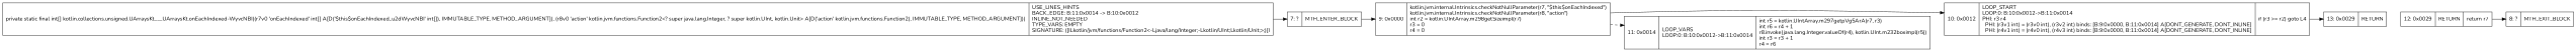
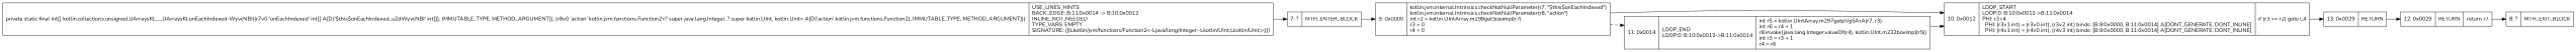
  digraph {
    fontname=Nunito
    rankdir=LR
    node [fontname=Nunito shape=record]
    edge [fontname=Nunito]
    n1 [label="{7\:\ ?|MTH_ENTER_BLOCK\l}"]
    n2 [label="{9\:\ 0x0000|kotlin.jvm.internal.Intrinsics.checkNotNullParameter(r7, \"$this$onEachIndexed\")\lkotlin.jvm.internal.Intrinsics.checkNotNullParameter(r8, \"action\")\lint r2 = kotlin.UIntArray.m298getSizeimpl(r7)\lr3 = 0\lr4 = 0\l}"]
    n3 [label="{10\:\ 0x0012|LOOP_START\lLOOP:0: B:10:0x0012\-\>B:11:0x0014\lPHI: r3 r4 \l  PHI: (r3v1 int) = (r3v0 int), (r3v2 int) binds: [B:9:0x0000, B:11:0x0014] A[DONT_GENERATE, DONT_INLINE]\l  PHI: (r4v1 int) = (r4v0 int), (r4v3 int) binds: [B:9:0x0000, B:11:0x0014] A[DONT_GENERATE, DONT_INLINE]\l|if (r3 \>= r2) goto L4\l}"]
-   n4 [label="{11\:\ 0x0014|LOOP_VARS\lLOOP:0: B:10:0x0012\-\>B:11:0x0014\l|int r5 = kotlin.UIntArray.m297getpVg5ArA(r7, r3)\lint r6 = r4 + 1\lr8.invoke(java.lang.Integer.valueOf(r4), kotlin.UInt.m232boximpl(r5))\lint r3 = r3 + 1\lr4 = r6\l}"]
+   n4 [label="{11\:\ 0x0014|LOOP_END\lLOOP:0: B:10:0x0012\-\>B:11:0x0014\l|int r5 = kotlin.UIntArray.m297getpVg5ArA(r7, r3)\lint r6 = r4 + 1\lr8.invoke(java.lang.Integer.valueOf(r4), kotlin.UInt.m232boximpl(r5))\lint r3 = r3 + 1\lr4 = r6\l}"]
    n5 [label="{13\:\ 0x0029|RETURN\l}"]
    n6 [label="{12\:\ 0x0029|RETURN\l|return r7\l}"]
    n7 [label="{8\:\ ?|MTH_EXIT_BLOCK\l}"]
    n8 [label="{private static final int[] kotlin.collections.unsigned.UArraysKt___UArraysKt.onEachIndexed\-WyvcNBI((r7v0 'onEachIndexed' int[] A[D('$this$onEachIndexed_u2dWyvcNBI' int[]), IMMUTABLE_TYPE, METHOD_ARGUMENT]), (r8v0 'action' kotlin.jvm.functions.Function2\<? super java.lang.Integer, ? super kotlin.UInt, kotlin.Unit\> A[D('action' kotlin.jvm.functions.Function2), IMMUTABLE_TYPE, METHOD_ARGUMENT]))  | USE_LINES_HINTS\lBACK_EDGE: B:11:0x0014 \-\> B:10:0x0012\lINLINE_NOT_NEEDED\lTYPE_VARS: EMPTY\lSIGNATURE: ([ILkotlin\/jvm\/functions\/Function2\<\-Ljava\/lang\/Integer;\-Lkotlin\/UInt;Lkotlin\/Unit;\>;)[I\l}"]
    n1 -> n2
    n2 -> n3
    n2 -> n4 [style=dashed]
    n3 -> n5
+   n4 -> n3
+   n5 -> n6
    n6 -> n7
    n8 -> n1
  }
